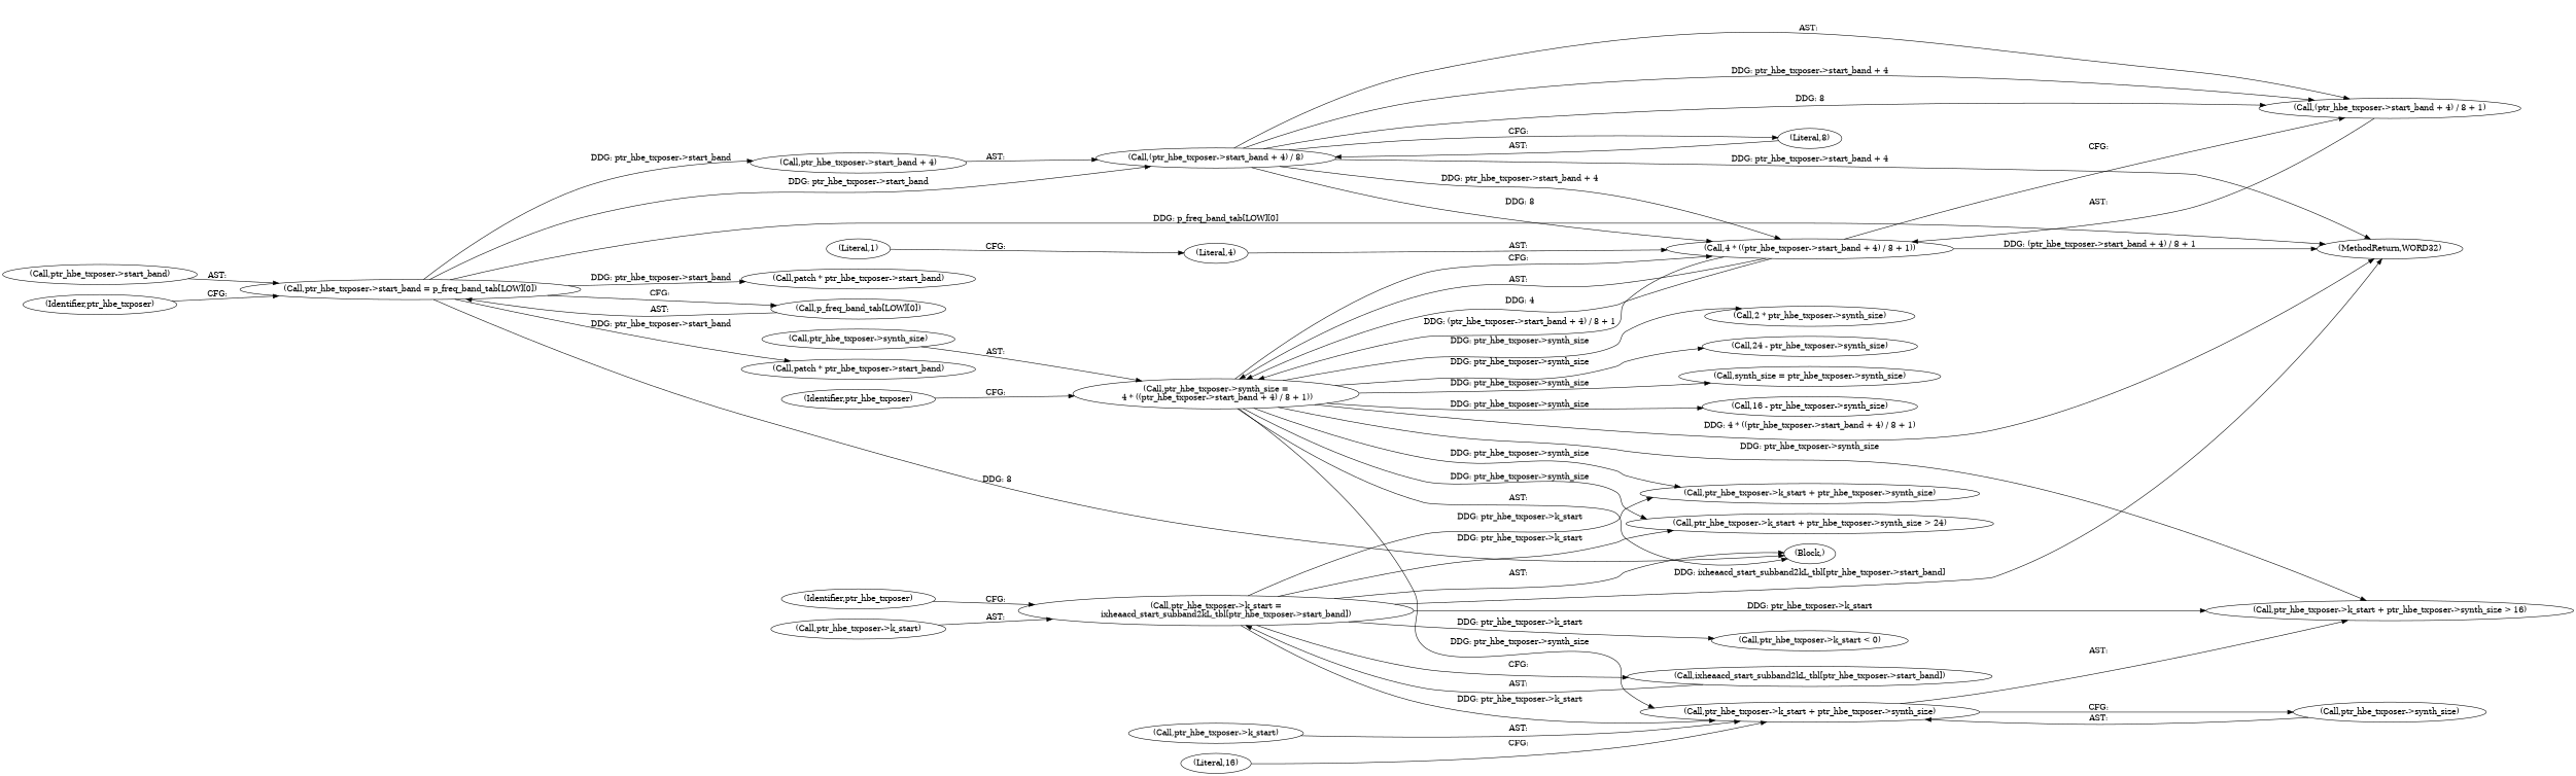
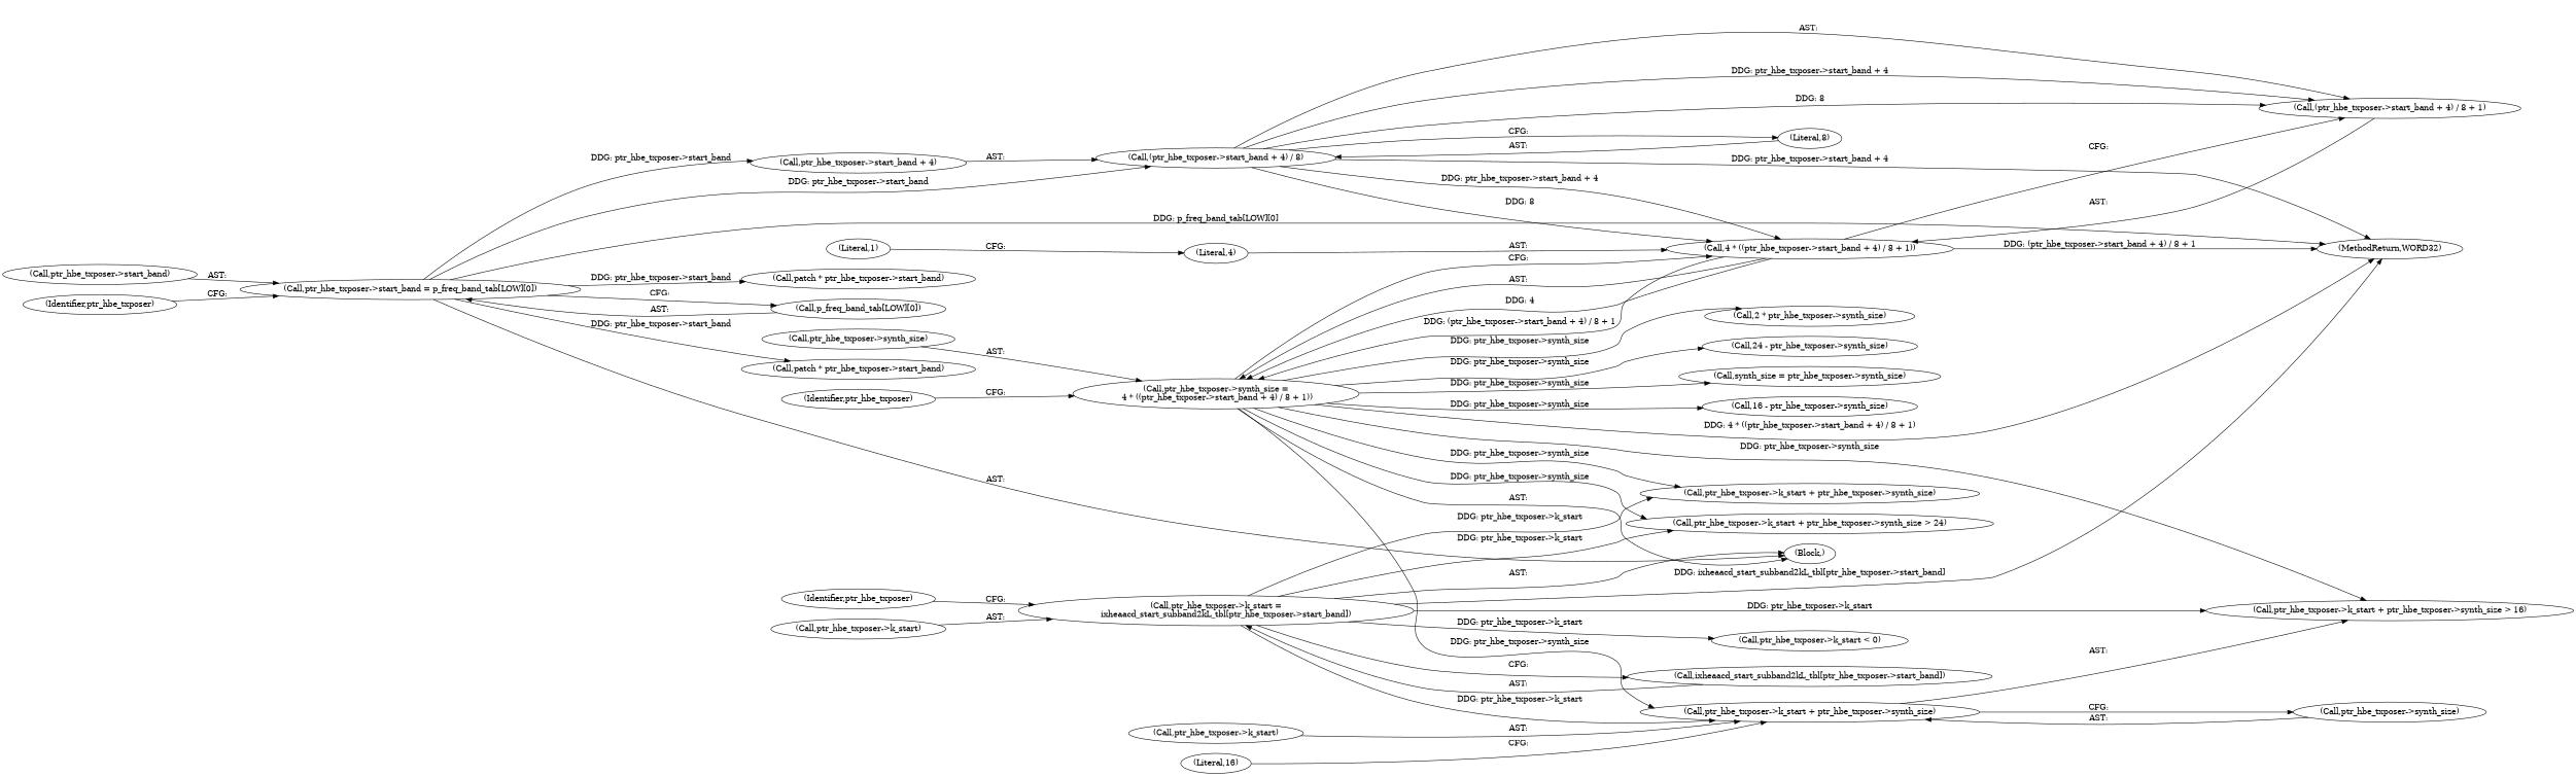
  digraph {
    rankdir=LR
    n1 [label="(Call,ptr_hbe_txposer->k_start + ptr_hbe_txposer->synth_size)"]
    n2 [label="(Call,ptr_hbe_txposer->synth_size)"]
    n3 [label="(Call,ptr_hbe_txposer->k_start + ptr_hbe_txposer->synth_size > 16)"]
    n4 [label="(Call,ptr_hbe_txposer->k_start =\n        ixheaacd_start_subband2kL_tbl[ptr_hbe_txposer->start_band])"]
    n5 [label="(MethodReturn,WORD32)"]
    n6 [label="(Call,ptr_hbe_txposer->k_start < 0)"]
    n7 [label="(Block,)"]
    n8 [label="(Call,ptr_hbe_txposer->k_start + ptr_hbe_txposer->synth_size)"]
    n9 [label="(Call,ptr_hbe_txposer->k_start + ptr_hbe_txposer->synth_size > 24)"]
    n10 [label="(Call,ixheaacd_start_subband2kL_tbl[ptr_hbe_txposer->start_band])"]
    n11 [label="(Call,ptr_hbe_txposer->synth_size =\n 4 * ((ptr_hbe_txposer->start_band + 4) / 8 + 1))"]
    n12 [label="(Call,4 * ((ptr_hbe_txposer->start_band + 4) / 8 + 1))"]
    n13 [label="(Call,24 - ptr_hbe_txposer->synth_size)"]
    n14 [label="(Call,synth_size = ptr_hbe_txposer->synth_size)"]
    n15 [label="(Call,16 - ptr_hbe_txposer->synth_size)"]
    n16 [label="(Call,2 * ptr_hbe_txposer->synth_size)"]
    n17 [label="(Call,(ptr_hbe_txposer->start_band + 4) / 8 + 1)"]
    n18 [label="(Call,(ptr_hbe_txposer->start_band + 4) / 8)"]
    n19 [label="(Literal,8)"]
    n20 [label="(Call,ptr_hbe_txposer->start_band = p_freq_band_tab[LOW][0])"]
    n21 [label="(Call,patch * ptr_hbe_txposer->start_band)"]
    n22 [label="(Call,p_freq_band_tab[LOW][0])"]
    n23 [label="(Call,ptr_hbe_txposer->start_band + 4)"]
    n24 [label="(Call,patch * ptr_hbe_txposer->start_band)"]
    n25 [label="(Call,ptr_hbe_txposer->start_band)"]
    n26 [label="(Call,ptr_hbe_txposer->k_start)"]
    n27 [label="(Call,ptr_hbe_txposer->k_start)"]
    n28 [label="(Call,ptr_hbe_txposer->synth_size)"]
    n29 [label="(Literal,16)"]
    n30 [label="(Identifier,ptr_hbe_txposer)"]
    n31 [label="(Literal,1)"]
    n32 [label="(Literal,4)"]
    n33 [label="(Identifier,ptr_hbe_txposer)"]
    n34 [label="(Identifier,ptr_hbe_txposer)"]
    n1 -> n2 [label="CFG: "]
    n1 -> n3 [label="AST: "]
    n2 -> n1 [label="AST: "]
    n4 -> n1 [label="DDG: ptr_hbe_txposer->k_start"]
    n4 -> n3 [label="DDG: ptr_hbe_txposer->k_start"]
    n4 -> n5 [label="DDG: ixheaacd_start_subband2kL_tbl[ptr_hbe_txposer->start_band]"]
    n4 -> n6 [label="DDG: ptr_hbe_txposer->k_start"]
    n4 -> n7 [label="AST: "]
    n4 -> n8 [label="DDG: ptr_hbe_txposer->k_start"]
    n4 -> n9 [label="DDG: ptr_hbe_txposer->k_start"]
    n4 -> n10 [label="CFG: "]
    n10 -> n4 [label="AST: "]
    n11 -> n1 [label="DDG: ptr_hbe_txposer->synth_size"]
    n11 -> n3 [label="DDG: ptr_hbe_txposer->synth_size"]
    n11 -> n5 [label="DDG: 4 * ((ptr_hbe_txposer->start_band + 4) / 8 + 1)"]
    n11 -> n7 [label="AST: "]
    n11 -> n8 [label="DDG: ptr_hbe_txposer->synth_size"]
    n11 -> n9 [label="DDG: ptr_hbe_txposer->synth_size"]
    n11 -> n12 [label="CFG: "]
    n11 -> n13 [label="DDG: ptr_hbe_txposer->synth_size"]
    n11 -> n14 [label="DDG: ptr_hbe_txposer->synth_size"]
    n11 -> n15 [label="DDG: ptr_hbe_txposer->synth_size"]
    n11 -> n16 [label="DDG: ptr_hbe_txposer->synth_size"]
    n12 -> n5 [label="DDG: (ptr_hbe_txposer->start_band + 4) / 8 + 1"]
    n12 -> n11 [label="AST: "]
    n12 -> n11 [label="DDG: 4"]
    n12 -> n11 [label="DDG: (ptr_hbe_txposer->start_band + 4) / 8 + 1"]
    n12 -> n17 [label="CFG: "]
    n17 -> n12 [label="AST: "]
    n18 -> n5 [label="DDG: ptr_hbe_txposer->start_band + 4"]
    n18 -> n12 [label="DDG: ptr_hbe_txposer->start_band + 4"]
    n18 -> n12 [label="DDG: 8"]
    n18 -> n17 [label="AST: "]
    n18 -> n17 [label="DDG: ptr_hbe_txposer->start_band + 4"]
    n18 -> n17 [label="DDG: 8"]
    n18 -> n19 [label="CFG: "]
    n19 -> n18 [label="AST: "]
    n20 -> n5 [label="DDG: p_freq_band_tab[LOW][0]"]
-   n20 -> n7 [label="DDG: 8"]
+   n20 -> n7 [label="AST: "]
    n20 -> n18 [label="DDG: ptr_hbe_txposer->start_band"]
    n20 -> n21 [label="DDG: ptr_hbe_txposer->start_band"]
    n20 -> n22 [label="CFG: "]
    n20 -> n23 [label="DDG: ptr_hbe_txposer->start_band"]
    n20 -> n24 [label="DDG: ptr_hbe_txposer->start_band"]
    n22 -> n20 [label="AST: "]
    n23 -> n18 [label="AST: "]
    n25 -> n20 [label="AST: "]
    n26 -> n1 [label="AST: "]
    n27 -> n4 [label="AST: "]
    n28 -> n11 [label="AST: "]
    n29 -> n1 [label="CFG: "]
    n30 -> n11 [label="CFG: "]
    n31 -> n32 [label="CFG: "]
    n32 -> n12 [label="AST: "]
    n33 -> n4 [label="CFG: "]
    n34 -> n20 [label="CFG: "]
  }
